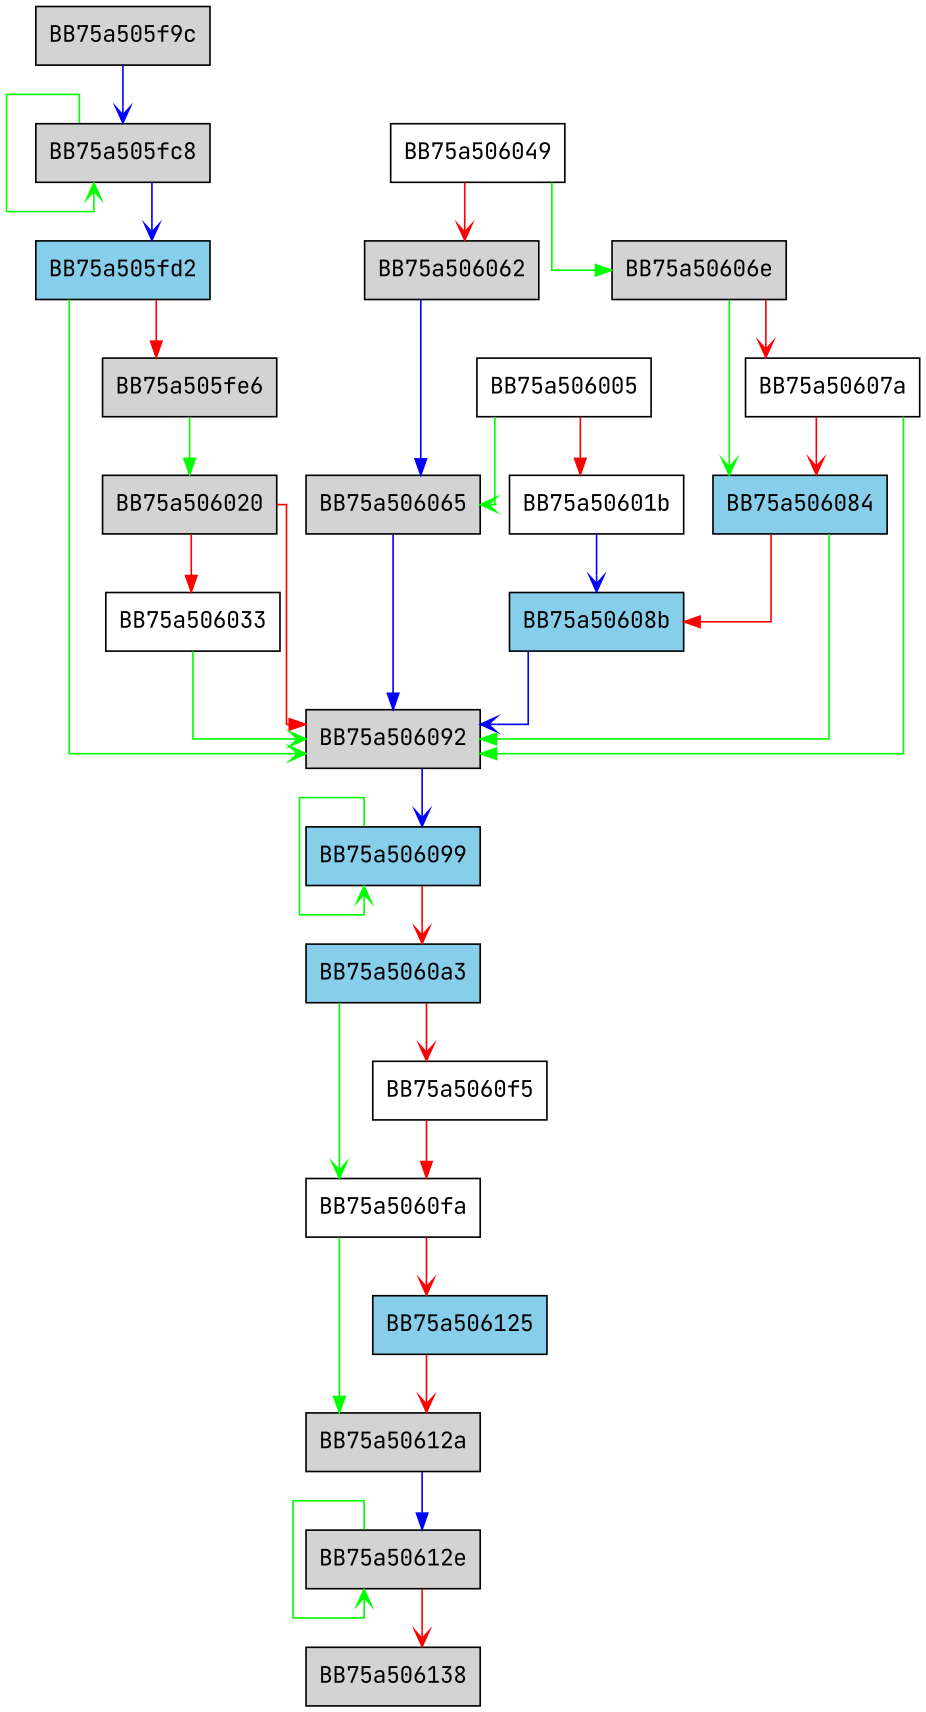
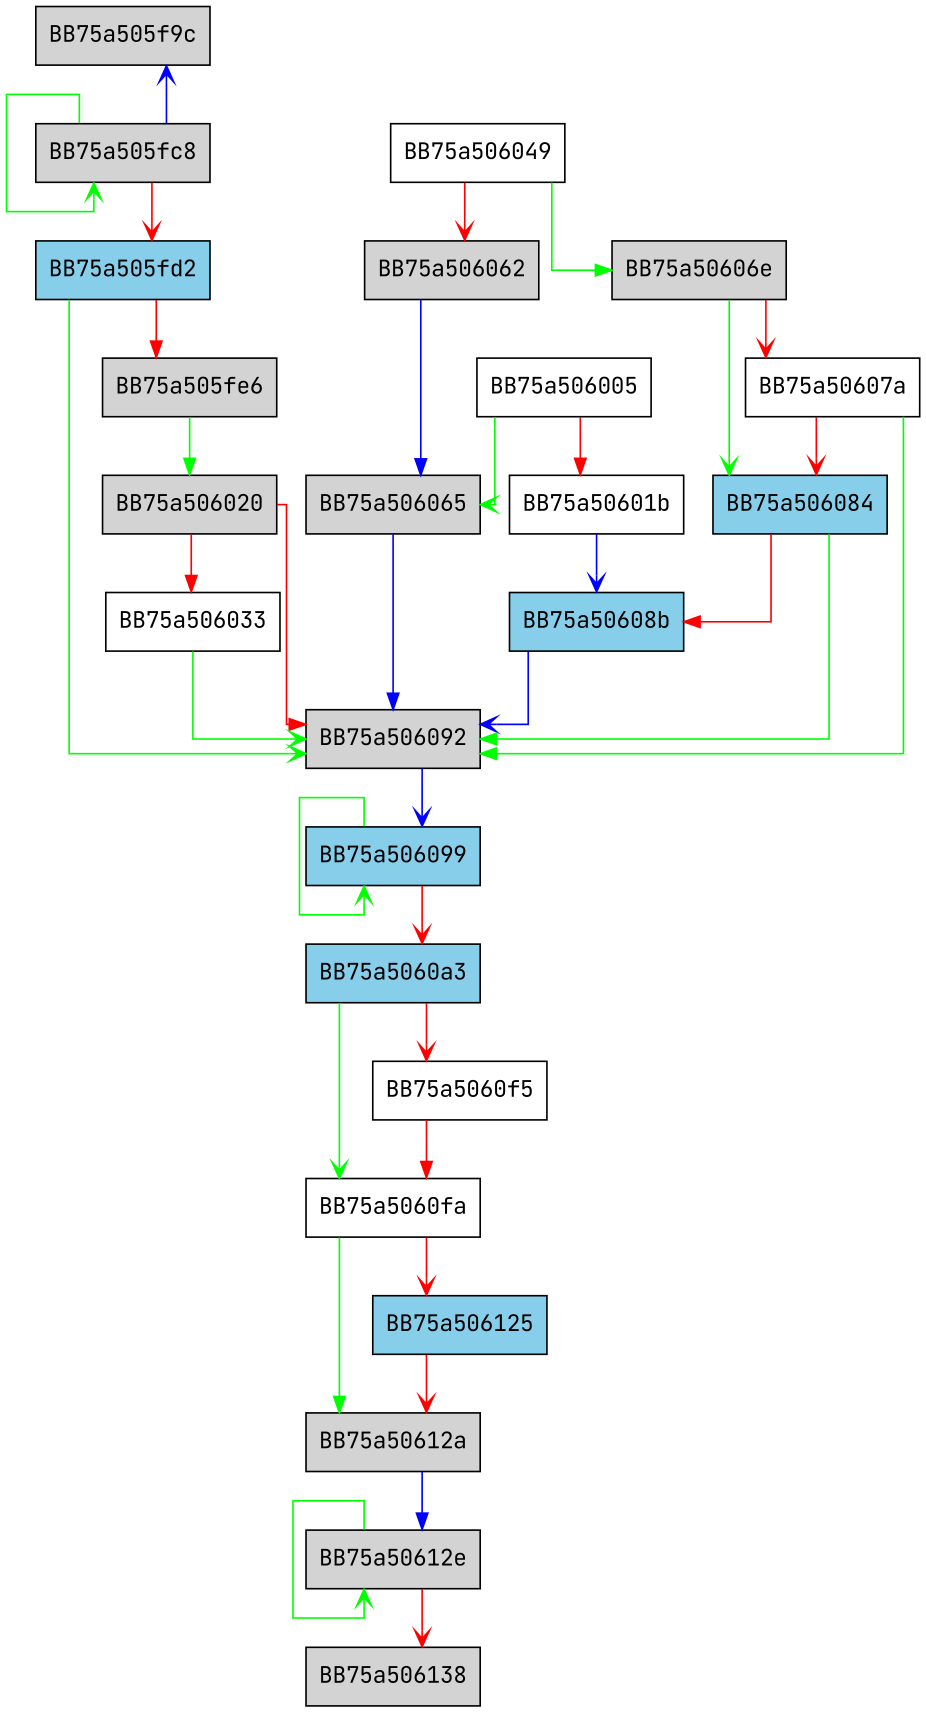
  digraph {
    fontname="JetBrains Mono"
    splines=ortho
    node [fillcolor=lightgrey fontname="JetBrains Mono" shape=box style=filled]
    edge [arrowhead=vee color=red fontname="JetBrains Mono"]
    BB75a505f9c
    BB75a505fc8
    BB75a505fd2 [fillcolor=skyblue]
    BB75a506092
    BB75a505fe6
    BB75a506099 [fillcolor=skyblue]
    BB75a506020
    BB75a5060a3 [fillcolor=skyblue]
    BB75a506033 [fillcolor=white]
    BB75a506005 [fillcolor=white]
    BB75a506065
    BB75a50601b [fillcolor=white]
    BB75a50608b [fillcolor=skyblue]
    BB75a506049 [fillcolor=white]
    BB75a50606e
    BB75a506062
    BB75a506084 [fillcolor=skyblue]
    BB75a50607a [fillcolor=white]
    BB75a5060fa [fillcolor=white]
    BB75a5060f5 [fillcolor=white]
    BB75a50612a
    BB75a506125 [fillcolor=skyblue]
    BB75a50612e
    BB75a506138
-   BB75a505f9c -> BB75a505fc8 [color=blue]
+   BB75a505fc8 -> BB75a505f9c [color=blue]
    BB75a505fc8 -> BB75a505fc8 [color=green]
-   BB75a505fc8 -> BB75a505fd2 [color=blue]
+   BB75a505fc8 -> BB75a505fd2
    BB75a505fd2 -> BB75a506092 [color=green]
    BB75a505fd2 -> BB75a505fe6 [arrowhead=normal]
    BB75a506092 -> BB75a506099 [color=blue]
    BB75a505fe6 -> BB75a506020 [arrowhead=normal color=green]
    BB75a506099 -> BB75a506099 [color=green]
    BB75a506099 -> BB75a5060a3
    BB75a506020 -> BB75a506092 [arrowhead=normal]
    BB75a506020 -> BB75a506033 [arrowhead=normal]
    BB75a5060a3 -> BB75a5060fa [color=green]
    BB75a5060a3 -> BB75a5060f5
    BB75a506033 -> BB75a506092 [color=green]
    BB75a506005 -> BB75a506065 [color=green]
    BB75a506005 -> BB75a50601b [arrowhead=normal]
    BB75a506065 -> BB75a506092 [arrowhead=normal color=blue]
    BB75a50601b -> BB75a50608b [color=blue]
    BB75a50608b -> BB75a506092 [color=blue]
    BB75a506049 -> BB75a50606e [arrowhead=normal color=green]
    BB75a506049 -> BB75a506062
    BB75a50606e -> BB75a506084 [color=green]
    BB75a50606e -> BB75a50607a
    BB75a506062 -> BB75a506065 [arrowhead=normal color=blue]
    BB75a506084 -> BB75a506092 [arrowhead=normal color=green]
    BB75a506084 -> BB75a50608b [arrowhead=normal]
    BB75a50607a -> BB75a506092 [arrowhead=normal color=green]
    BB75a50607a -> BB75a506084
    BB75a5060fa -> BB75a50612a [arrowhead=normal color=green]
    BB75a5060fa -> BB75a506125
    BB75a5060f5 -> BB75a5060fa [arrowhead=normal]
    BB75a50612a -> BB75a50612e [arrowhead=normal color=blue]
    BB75a506125 -> BB75a50612a
    BB75a50612e -> BB75a50612e [color=green]
    BB75a50612e -> BB75a506138
  }
